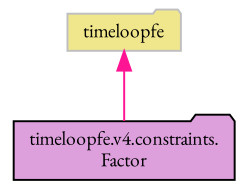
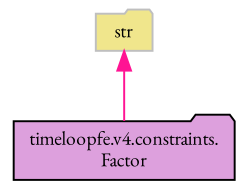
  digraph {
    rankdir=TB
    fontname="EB Garamond"
    node [fontname="EB Garamond" fontsize=10 shape=folder style=filled]
-   n1 [color=grey75 fillcolor=khaki height=0.2 label=timeloopfe width=0.4]
+   n1 [color=grey75 fillcolor=khaki height=0.2 label=str width=0.4]
    n2 [color=black fillcolor=plum height=0.2 label="timeloopfe.v4.constraints.\lFactor" width=0.4]
    n1 -> n2 [color=deeppink dir=back fontname="EB Garamond" fontsize=10 labelfontname=Helvetica labelfontsize=10 style=solid]
  }
